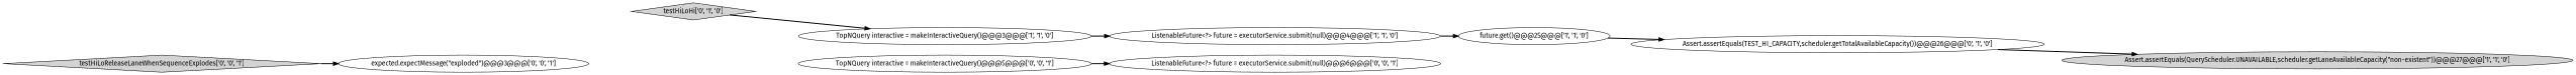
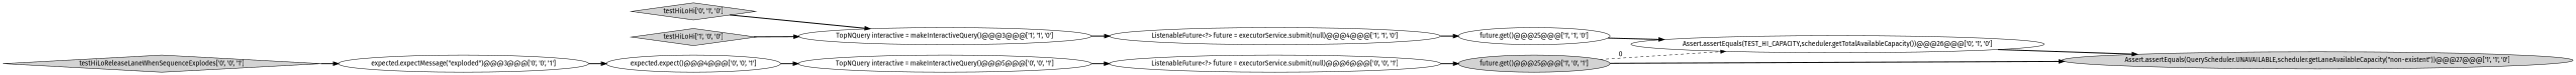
  digraph {
    fontname="Fira Sans"
    rankdir=LR
    node [fillcolor=white fontname="Fira Sans" shape=ellipse style=filled]
    edge [fontname="Fira Sans" style=bold]
+   n1 [fillcolor=lightgray label="testHiLoHi['1', '0', '0']" shape=diamond]
    n2 [label="TopNQuery interactive = makeInteractiveQuery()@@@3@@@['1', '1', '0']"]
    n3 [label="ListenableFuture<?> future = executorService.submit(null)@@@4@@@['1', '1', '0']"]
    n4 [label="expected.expectMessage(\"exploded\")@@@3@@@['0', '0', '1']"]
+   n5 [label="expected.expect()@@@4@@@['0', '0', '1']"]
    n6 [label="TopNQuery interactive = makeInteractiveQuery()@@@5@@@['0', '0', '1']"]
    n7 [fillcolor=lightgray label="testHiLoReleaseLaneWhenSequenceExplodes['0', '0', '1']" shape=diamond]
    n8 [label="future.get()@@@25@@@['1', '1', '0']"]
    n9 [label="Assert.assertEquals(TEST_HI_CAPACITY,scheduler.getTotalAvailableCapacity())@@@26@@@['0', '1', '0']"]
+   n10 [fillcolor=lightgray label="future.get()@@@25@@@['1', '0', '1']"]
    n11 [fillcolor=lightgray label="Assert.assertEquals(QueryScheduler.UNAVAILABLE,scheduler.getLaneAvailableCapacity(\"non-existent\"))@@@27@@@['1', '1', '0']"]
    n12 [label="ListenableFuture<?> future = executorService.submit(null)@@@6@@@['0', '0', '1']"]
    n13 [fillcolor=lightgray label="testHiLoHi['0', '1', '0']" shape=diamond]
+   n1 -> n2
    n2 -> n3
    n3 -> n8
+   n4 -> n5
+   n5 -> n6
    n6 -> n12
    n7 -> n4
    n8 -> n9
    n9 -> n11
+   n10 -> n9 [label=0 style=dashed]
+   n10 -> n11
+   n12 -> n10
    n13 -> n2
  }
